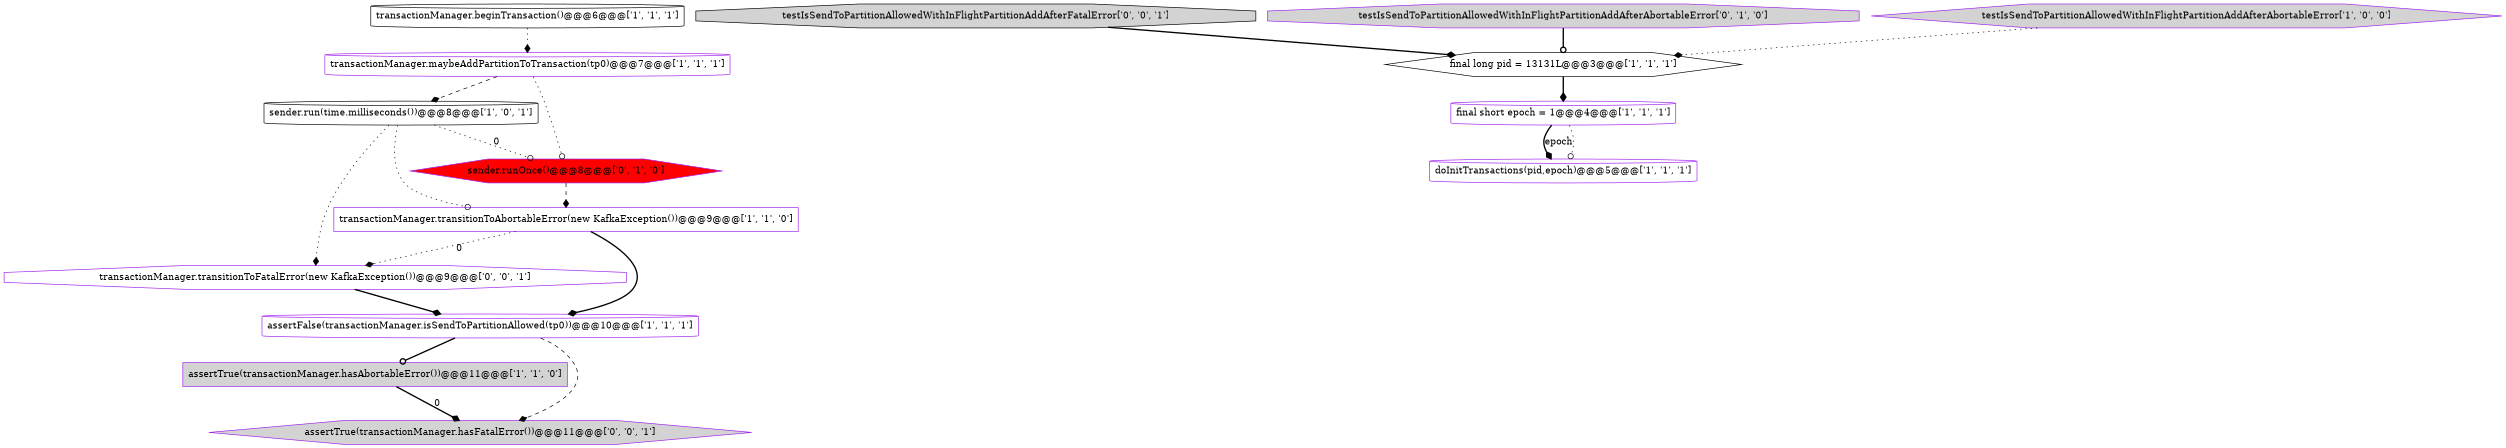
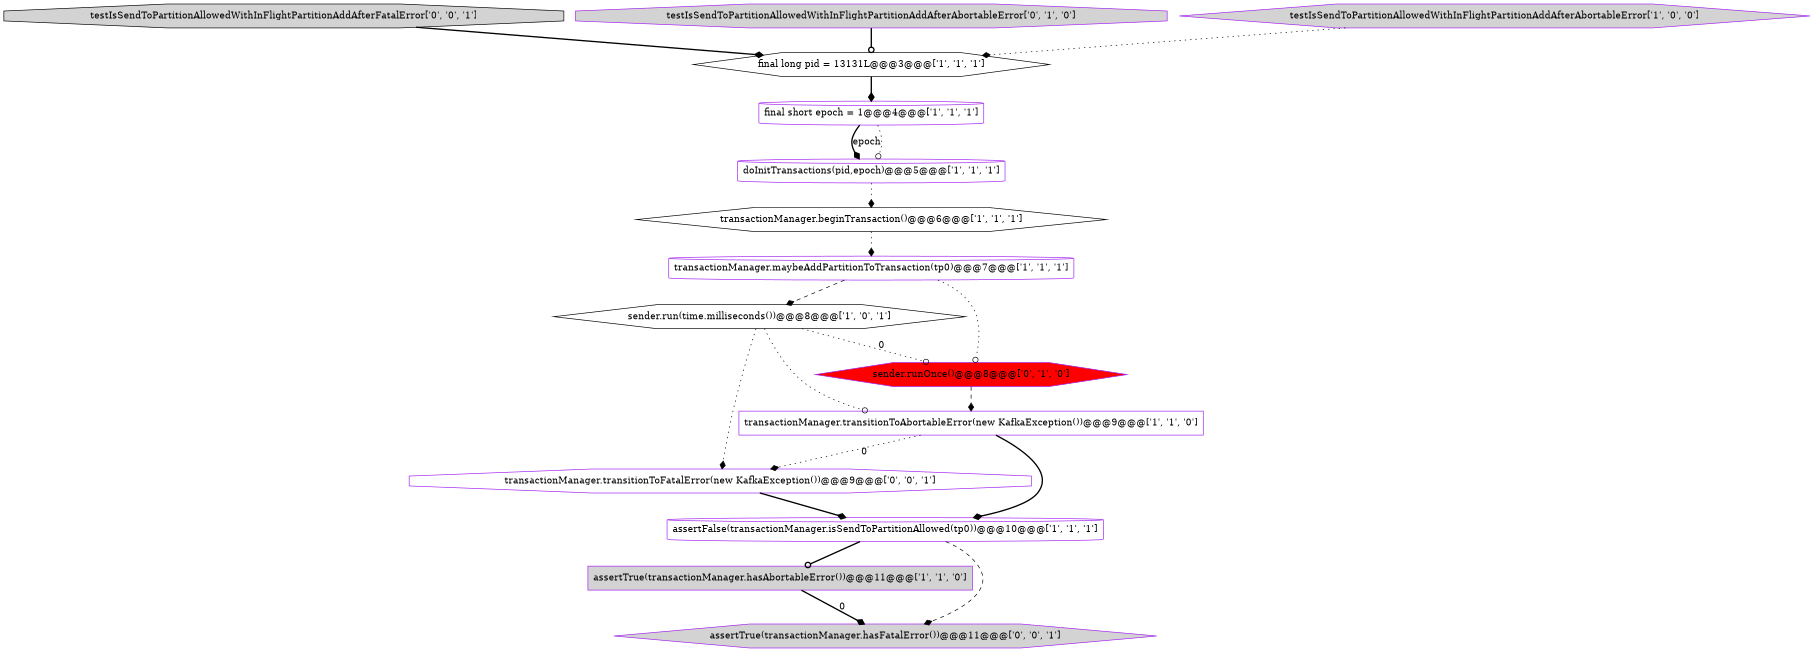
  digraph {
    node [color=purple fillcolor=white shape=hexagon style=filled]
    edge [arrowhead=diamond style=dotted]
-   n1 [color=black label="transactionManager.beginTransaction()@@@6@@@['1', '1', '1']" shape=cylinder]
+   n1 [color=black label="transactionManager.beginTransaction()@@@6@@@['1', '1', '1']"]
    n2 [label="transactionManager.maybeAddPartitionToTransaction(tp0)@@@7@@@['1', '1', '1']" shape=cylinder]
-   n3 [color=black label="sender.run(time.milliseconds())@@@8@@@['1', '0', '1']" shape=cylinder]
+   n3 [color=black label="sender.run(time.milliseconds())@@@8@@@['1', '0', '1']"]
    n4 [fillcolor=red label="sender.runOnce()@@@8@@@['0', '1', '0']"]
    n5 [label="assertFalse(transactionManager.isSendToPartitionAllowed(tp0))@@@10@@@['1', '1', '1']" shape=cylinder]
    n6 [fillcolor=lightgray label="assertTrue(transactionManager.hasAbortableError())@@@11@@@['1', '1', '0']" shape=box]
    n7 [fillcolor=lightgray label="assertTrue(transactionManager.hasFatalError())@@@11@@@['0', '0', '1']"]
    n8 [label="transactionManager.transitionToFatalError(new KafkaException())@@@9@@@['0', '0', '1']" shape=octagon]
    n9 [color=black fillcolor=lightgray label="testIsSendToPartitionAllowedWithInFlightPartitionAddAfterFatalError['0', '0', '1']" shape=octagon]
    n10 [color=black label="final long pid = 13131L@@@3@@@['1', '1', '1']"]
    n11 [label="final short epoch = 1@@@4@@@['1', '1', '1']" shape=cylinder]
    n12 [fillcolor=lightgray label="testIsSendToPartitionAllowedWithInFlightPartitionAddAfterAbortableError['0', '1', '0']" shape=octagon]
    n13 [fillcolor=lightgray label="testIsSendToPartitionAllowedWithInFlightPartitionAddAfterAbortableError['1', '0', '0']"]
    n14 [label="doInitTransactions(pid,epoch)@@@5@@@['1', '1', '1']" shape=cylinder]
    n15 [label="transactionManager.transitionToAbortableError(new KafkaException())@@@9@@@['1', '1', '0']" shape=box]
    n1 -> n2
    n2 -> n3 [style=dashed]
    n2 -> n4 [arrowhead=odot]
    n3 -> n4 [arrowhead=odot label=0]
    n3 -> n8
    n3 -> n15 [arrowhead=odot]
    n4 -> n15 [style=dashed]
    n5 -> n6 [arrowhead=odot style=bold]
    n5 -> n7 [style=dashed]
    n6 -> n7 [label=0 style=bold]
    n8 -> n5 [style=bold]
    n9 -> n10 [style=bold]
    n10 -> n11 [style=bold]
    n11 -> n14 [label=epoch style=bold]
    n11 -> n14 [arrowhead=odot]
    n12 -> n10 [arrowhead=odot style=bold]
    n13 -> n10
+   n14 -> n1
    n15 -> n5 [style=bold]
    n15 -> n8 [label=0]
  }
